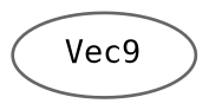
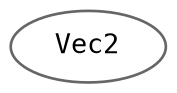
  digraph {
    rankdir=LR
    fontname="DejaVu Sans Mono"
-   n1 [color=grey40 fillcolor=white fontname="DejaVu Sans Mono" fontsize=10 height=0.2 label=Vec9 shape=ellipse style=filled width=0.4]
+   n1 [color=grey40 fillcolor=white fontname="DejaVu Sans Mono" fontsize=10 height=0.2 label=Vec2 shape=ellipse style=filled width=0.4]
  }
